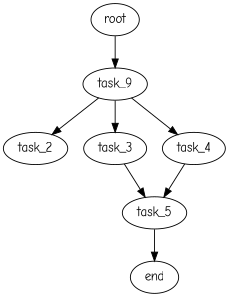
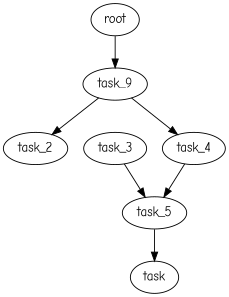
  digraph {
    fontname="Comic Neue"
    node [fontname="Comic Neue"]
    edge [fontname="Comic Neue"]
    n1 [label=task_9]
    root
    task_2
    task_3
    task_4
    task_5
-   end
+   end [label=task]
    n1 -> task_2
-   n1 -> task_3
    n1 -> task_4
    root -> n1
    task_3 -> task_5
    task_4 -> task_5
    task_5 -> end
  }
